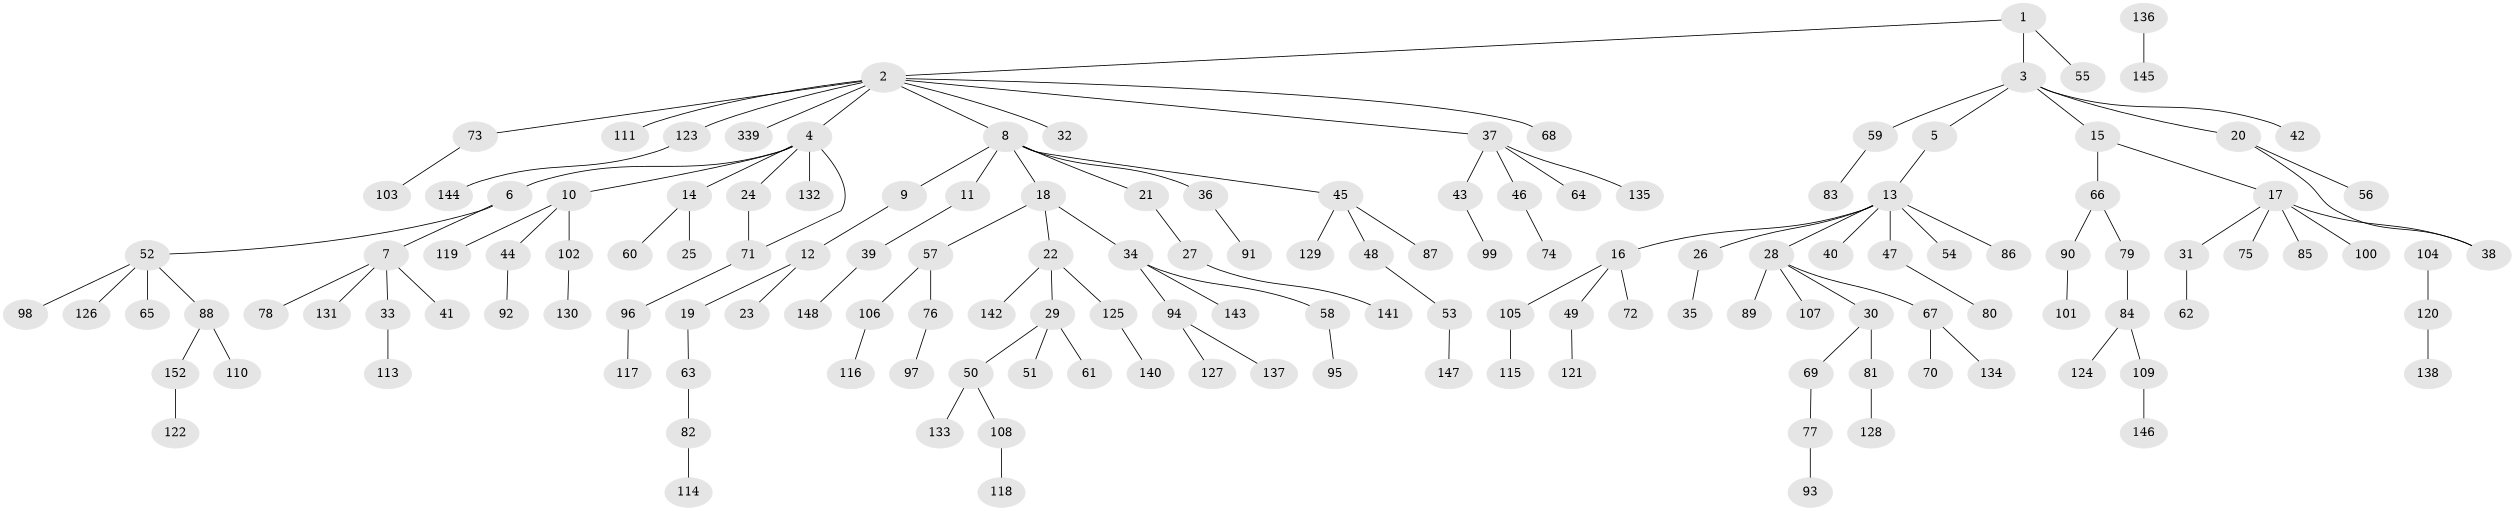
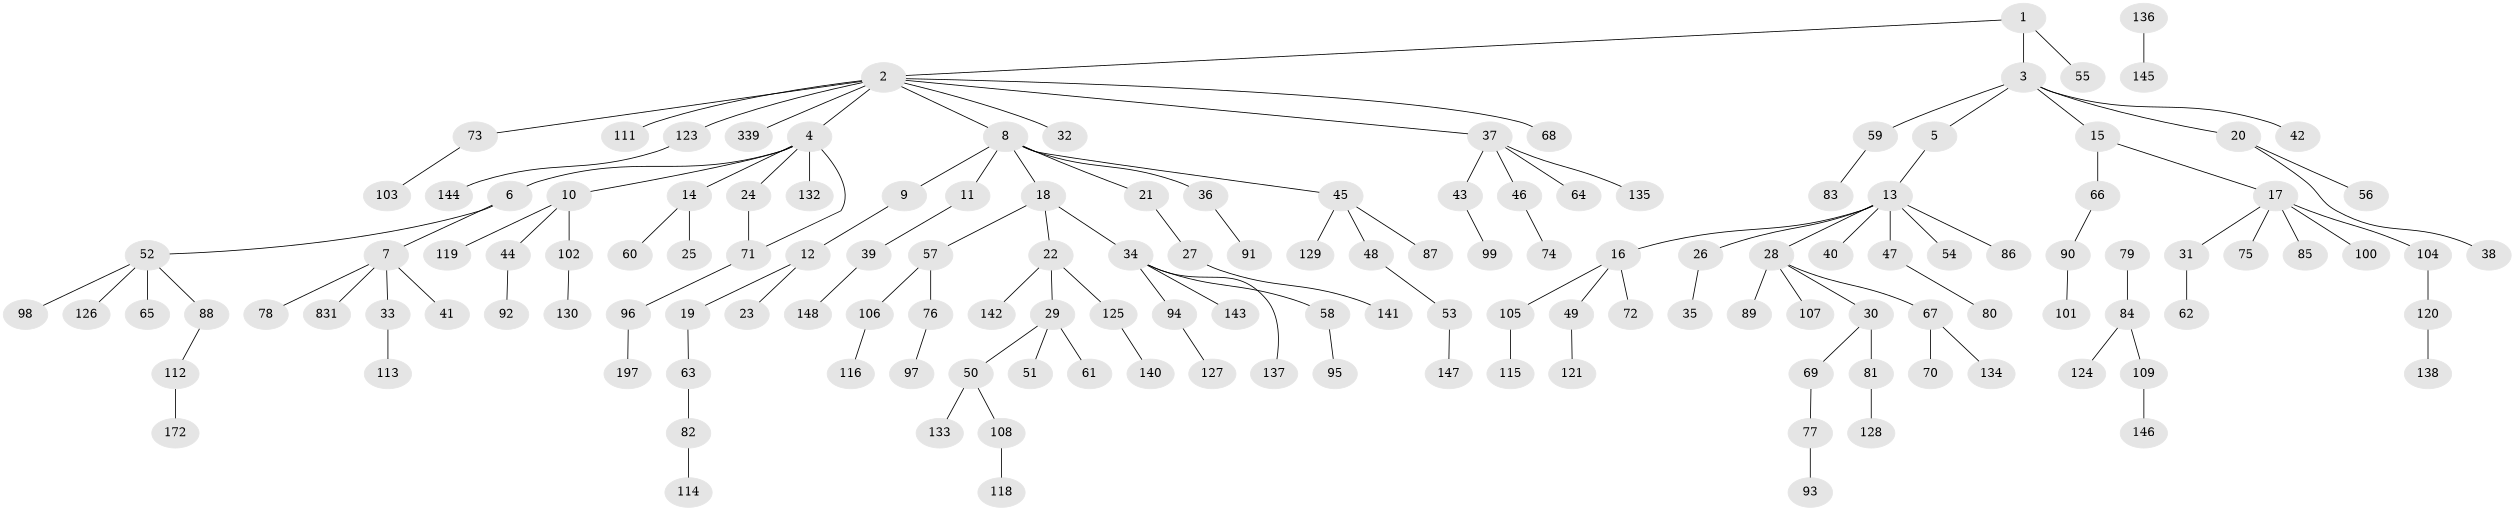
  graph {
    node [color=gray90 style=filled]
    1
    2
    3
    55
    4
    8
    32
    37
    68
    73
    111
    123
    n13 [label=339]
    5
    15
    20
    42
    59
    6
    10
    14
    24
    132
    71
    9
    11
    18
    21
    36
    45
    43
    46
    64
    135
    103
    144
    13
    17
    66
    38
    56
    83
    7
    52
    44
    102
    119
    25
    60
    136
    145
    16
    26
    28
    40
    47
    54
    86
    33
    41
    78
-   131
+   131 [label=831]
    65
    88
    98
    126
    113
    12
    39
    22
    34
    57
    27
    91
    48
    87
    129
    19
    23
    92
    130
    148
    63
    49
    72
    105
    35
    30
    67
    89
    107
    80
    31
    75
    85
    100
    104
    79
    90
    121
    115
    62
    120
    29
    125
    142
    58
    94
    137
    143
    76
    106
    82
    141
    50
    51
    61
    140
    96
    69
    81
    70
    134
    108
    133
    77
    128
    95
    127
    99
    74
    53
    147
    118
-   110
-   112 [label=152]
+   112
    97
    116
    114
    84
    101
    93
-   117
+   117 [label=197]
    109
    124
    146
-   122
+   122 [label=172]
    138
    1 -- 2
    1 -- 3
    1 -- 55
    2 -- 4
    2 -- 8
    2 -- 32
    2 -- 37
    2 -- 68
    2 -- 73
    2 -- 111
    2 -- 123
    2 -- n13
    3 -- 5
    3 -- 15
    3 -- 20
    3 -- 42
    3 -- 59
    4 -- 6
    4 -- 10
    4 -- 14
    4 -- 24
    4 -- 132
    4 -- 71
    8 -- 9
    8 -- 11
    8 -- 18
    8 -- 21
    8 -- 36
    8 -- 45
    37 -- 43
    37 -- 46
    37 -- 64
    37 -- 135
    73 -- 103
    123 -- 144
    5 -- 13
    15 -- 17
    15 -- 66
    20 -- 38
    20 -- 56
    59 -- 83
    6 -- 7
    6 -- 52
    10 -- 44
    10 -- 102
    10 -- 119
    14 -- 25
    14 -- 60
    24 -- 71
    71 -- 96
    9 -- 12
    11 -- 39
    18 -- 22
    18 -- 34
    18 -- 57
    21 -- 27
    36 -- 91
    45 -- 48
    45 -- 87
    45 -- 129
    43 -- 99
    46 -- 74
    13 -- 16
    13 -- 26
    13 -- 28
    13 -- 40
    13 -- 47
    13 -- 54
    13 -- 86
    17 -- 31
    17 -- 75
    17 -- 85
    17 -- 100
-   17 -- 38
-   66 -- 79
+   17 -- 104
    66 -- 90
    7 -- 33
    7 -- 41
    7 -- 78
    7 -- 131
    52 -- 65
    52 -- 88
    52 -- 98
    52 -- 126
    44 -- 92
    102 -- 130
    136 -- 145
    16 -- 49
    16 -- 72
    16 -- 105
    26 -- 35
    28 -- 30
    28 -- 67
    28 -- 89
    28 -- 107
    47 -- 80
    33 -- 113
-   88 -- 110
    88 -- 112
    12 -- 19
    12 -- 23
    39 -- 148
    22 -- 29
    22 -- 125
    22 -- 142
    34 -- 58
    34 -- 94
-   94 -- 137
+   34 -- 137
    34 -- 143
    57 -- 76
    57 -- 106
    27 -- 141
    48 -- 53
    19 -- 63
    63 -- 82
    49 -- 121
    105 -- 115
    30 -- 69
    30 -- 81
    67 -- 70
    67 -- 134
    31 -- 62
    104 -- 120
    79 -- 84
    90 -- 101
    120 -- 138
    29 -- 50
    29 -- 51
    29 -- 61
    125 -- 140
    58 -- 95
    94 -- 127
    76 -- 97
    106 -- 116
    82 -- 114
    50 -- 108
    50 -- 133
    96 -- 117
    69 -- 77
    81 -- 128
    108 -- 118
    77 -- 93
    53 -- 147
    112 -- 122
    84 -- 109
    84 -- 124
    109 -- 146
  }
